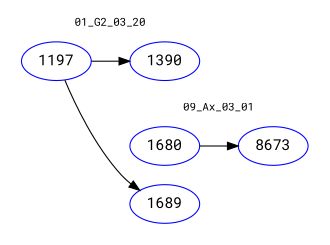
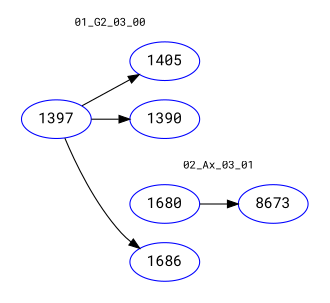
  digraph {
    fontname="Roboto Mono"
    rankdir=LR
    node [color=blue fontname="Roboto Mono"]
    edge [color=black fontname="Roboto Mono"]
    n1 [label=1680]
    n2 [label=8673]
-   n3 [label=1689]
-   n4 [label=1197]
+   n3 [label=1686]
+   n4 [label=1397]
    n5 [label=1390]
+   n6 [label=1405]
    subgraph cluster_1 {
      color=white
      fontsize=10
-     label="09_Ax_03_01"
+     label="02_Ax_03_01"
      n1
      n2
      n3
    }
    subgraph cluster_2 {
      color=white
      fontsize=10
-     label="01_G2_03_20"
+     label="01_G2_03_00"
      n4
      n5
+     n6
    }
    n1 -> n2
    n4 -> n3
    n4 -> n5
+   n4 -> n6
  }
